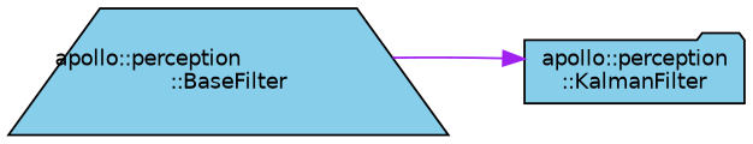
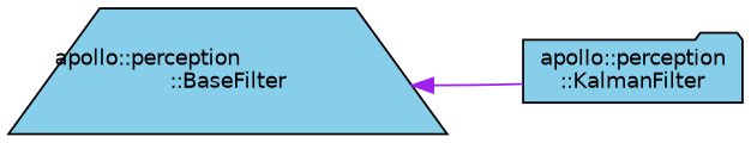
  digraph {
    rankdir=LR
    node [color=black fillcolor=skyblue fontname=Helvetica fontsize=10 style=filled]
    n1 [height=0.2 label="apollo::perception\l::BaseFilter" shape=trapezium width=0.4]
    n2 [height=0.2 label="apollo::perception\l::KalmanFilter" shape=folder width=0.4]
-   n2 -> n1 [color=purple dir=back fontname=Helvetica fontsize=10 labelfontname=Helvetica labelfontsize=10 style=solid]
+   n1 -> n2 [color=purple dir=back fontname=Helvetica fontsize=10 labelfontname=Helvetica labelfontsize=10 style=solid]
  }
